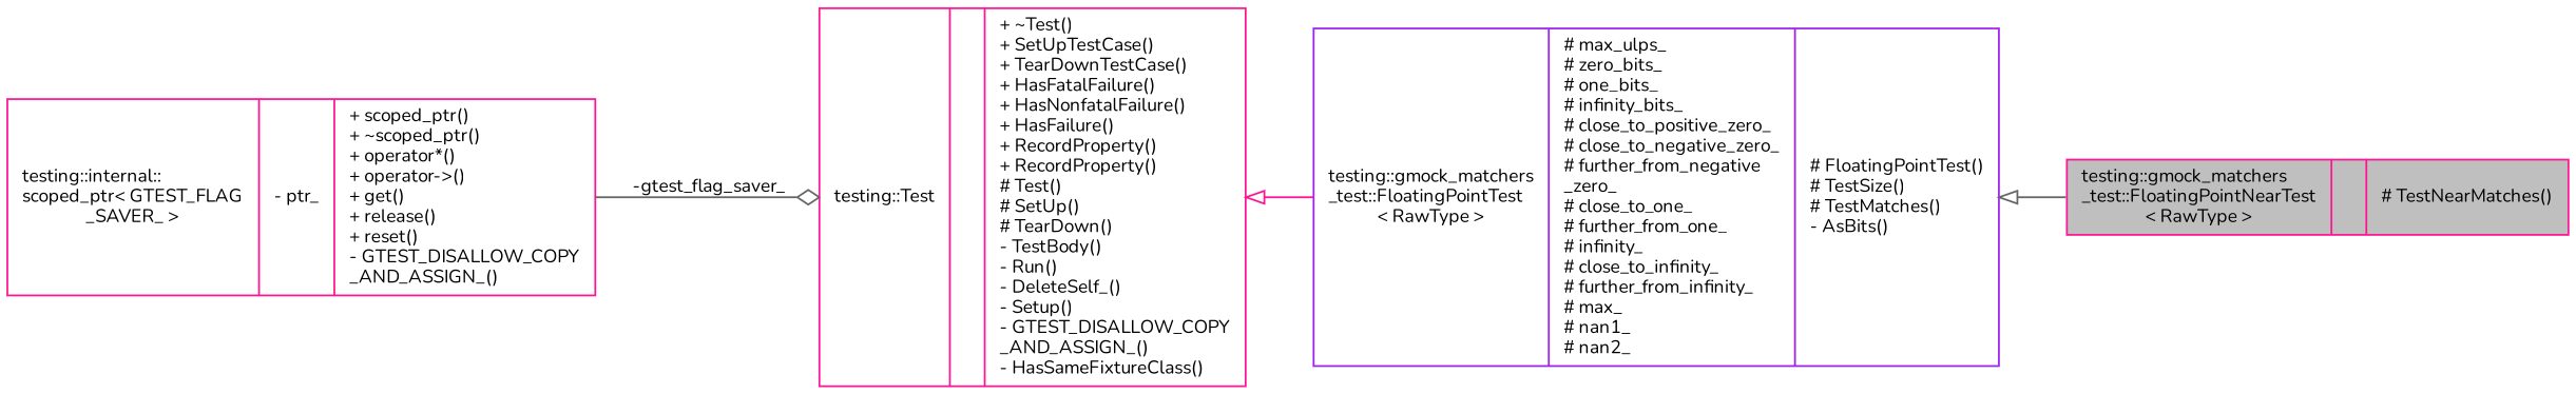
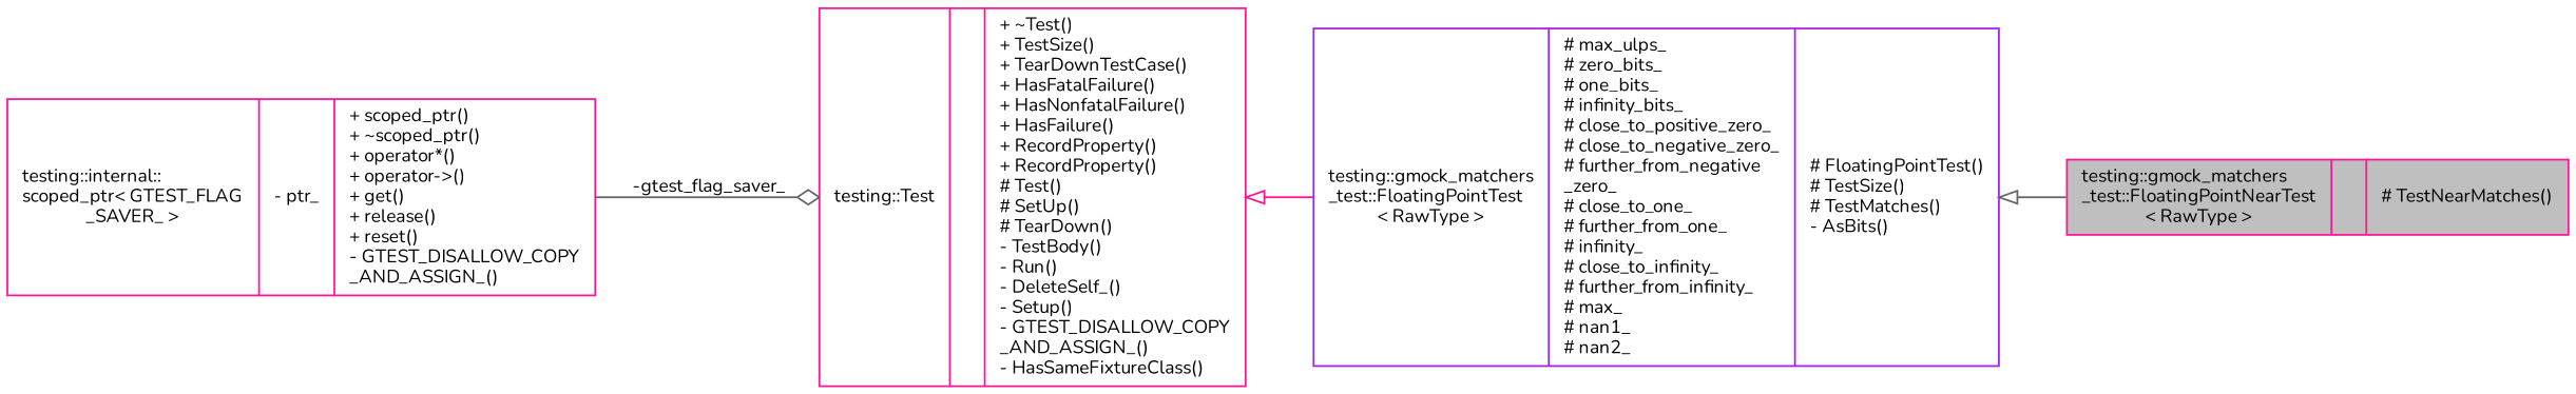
  digraph {
    rankdir=LR
    fontname=Nunito
    node [color=deeppink fillcolor=white fontname=Nunito fontsize=10 shape=record style=filled]
    edge [arrowtail=onormal color=gray40 dir=back fontname=Nunito fontsize=10 labelfontname=Helvetica labelfontsize=10 style=solid]
    n1 [fillcolor=grey75 fontcolor=black height=0.2 label="{testing::gmock_matchers\l_test::FloatingPointNearTest\l\< RawType \>\n||# TestNearMatches()\l}" width=0.4]
    n2 [color=purple height=0.2 label="{testing::gmock_matchers\l_test::FloatingPointTest\l\< RawType \>\n|# max_ulps_\l# zero_bits_\l# one_bits_\l# infinity_bits_\l# close_to_positive_zero_\l# close_to_negative_zero_\l# further_from_negative\l_zero_\l# close_to_one_\l# further_from_one_\l# infinity_\l# close_to_infinity_\l# further_from_infinity_\l# max_\l# nan1_\l# nan2_\l|# FloatingPointTest()\l# TestSize()\l# TestMatches()\l- AsBits()\l}" width=0.4]
-   n3 [height=0.2 label="{testing::Test\n||+ ~Test()\l+ SetUpTestCase()\l+ TearDownTestCase()\l+ HasFatalFailure()\l+ HasNonfatalFailure()\l+ HasFailure()\l+ RecordProperty()\l+ RecordProperty()\l# Test()\l# SetUp()\l# TearDown()\l- TestBody()\l- Run()\l- DeleteSelf_()\l- Setup()\l- GTEST_DISALLOW_COPY\l_AND_ASSIGN_()\l- HasSameFixtureClass()\l}" width=0.4]
+   n3 [height=0.2 label="{testing::Test\n||+ ~Test()\l+ TestSize()\l+ TearDownTestCase()\l+ HasFatalFailure()\l+ HasNonfatalFailure()\l+ HasFailure()\l+ RecordProperty()\l+ RecordProperty()\l# Test()\l# SetUp()\l# TearDown()\l- TestBody()\l- Run()\l- DeleteSelf_()\l- Setup()\l- GTEST_DISALLOW_COPY\l_AND_ASSIGN_()\l- HasSameFixtureClass()\l}" width=0.4]
    n4 [height=0.2 label="{testing::internal::\lscoped_ptr\< GTEST_FLAG\l_SAVER_ \>\n|- ptr_\l|+ scoped_ptr()\l+ ~scoped_ptr()\l+ operator*()\l+ operator-\>()\l+ get()\l+ release()\l+ reset()\l- GTEST_DISALLOW_COPY\l_AND_ASSIGN_()\l}" width=0.4]
    n2 -> n1
    n3 -> n2 [color=deeppink]
    n4 -> n3 [arrowhead=odiamond label=" -gtest_flag_saver_" arrowtail="" dir=""]
  }
